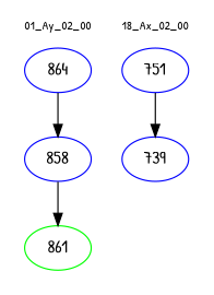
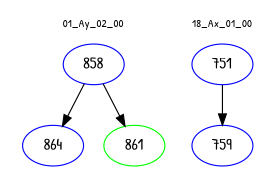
  digraph {
    fontname="Patrick Hand"
    node [color=blue fontname="Patrick Hand"]
    edge [color=black fontname="Patrick Hand"]
    n1 [label=858]
    n2 [label=864]
    n3 [color=green label=861]
    n4 [label=751]
-   n5 [label=739]
+   n5 [label=759]
    subgraph cluster_1 {
      color=white
      fontsize=10
      label="01_Ay_02_00"
      n1
      n2
      n3
    }
    subgraph cluster_2 {
      color=white
      fontsize=10
-     label="18_Ax_02_00"
+     label="18_Ax_01_00"
      n4
      n5
    }
-   n2 -> n1
+   n1 -> n2
    n1 -> n3
    n4 -> n5
  }
